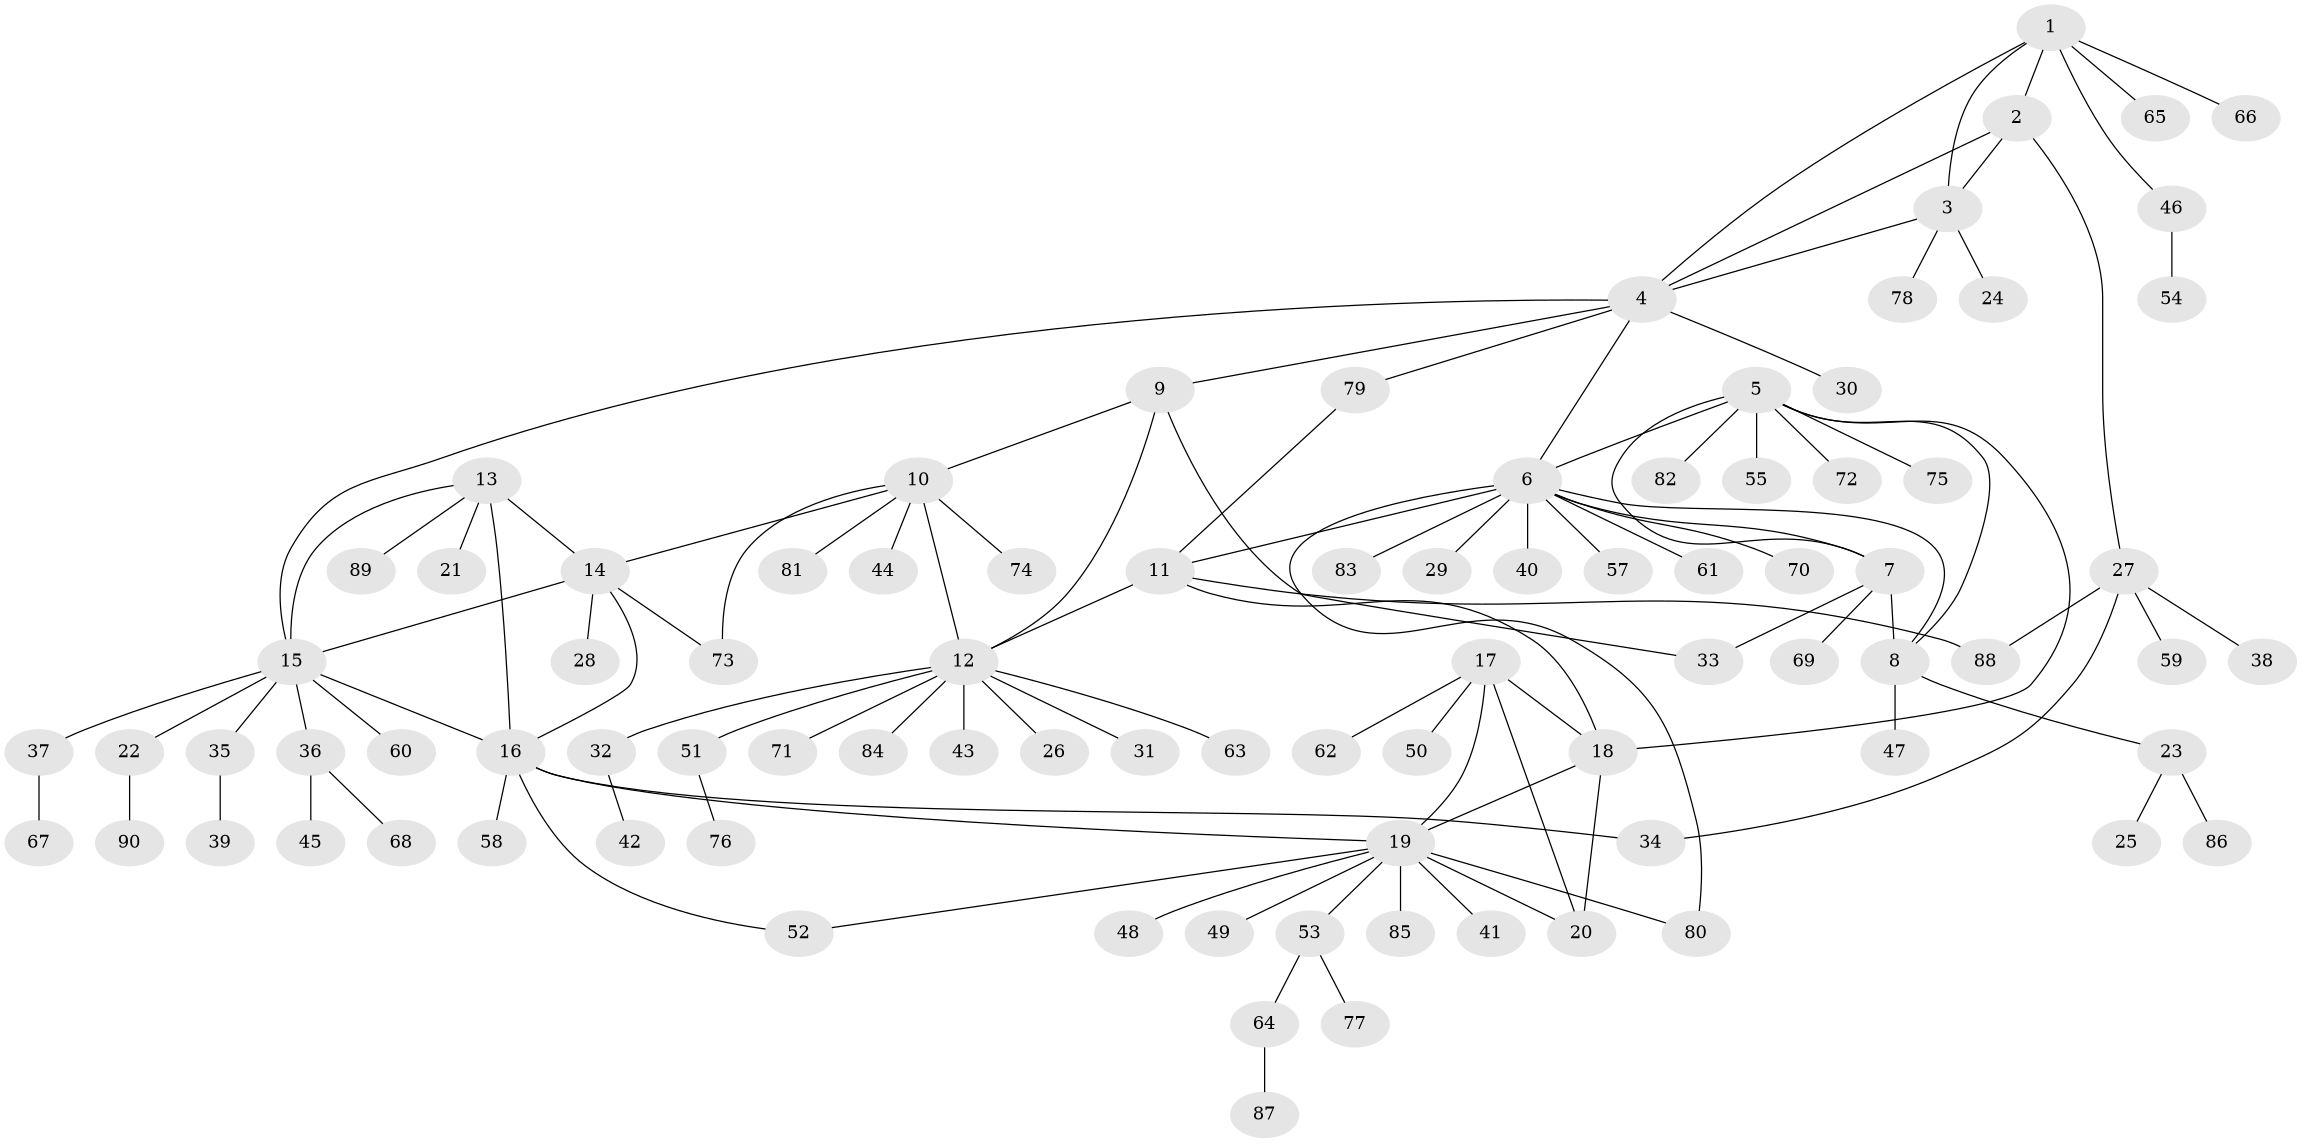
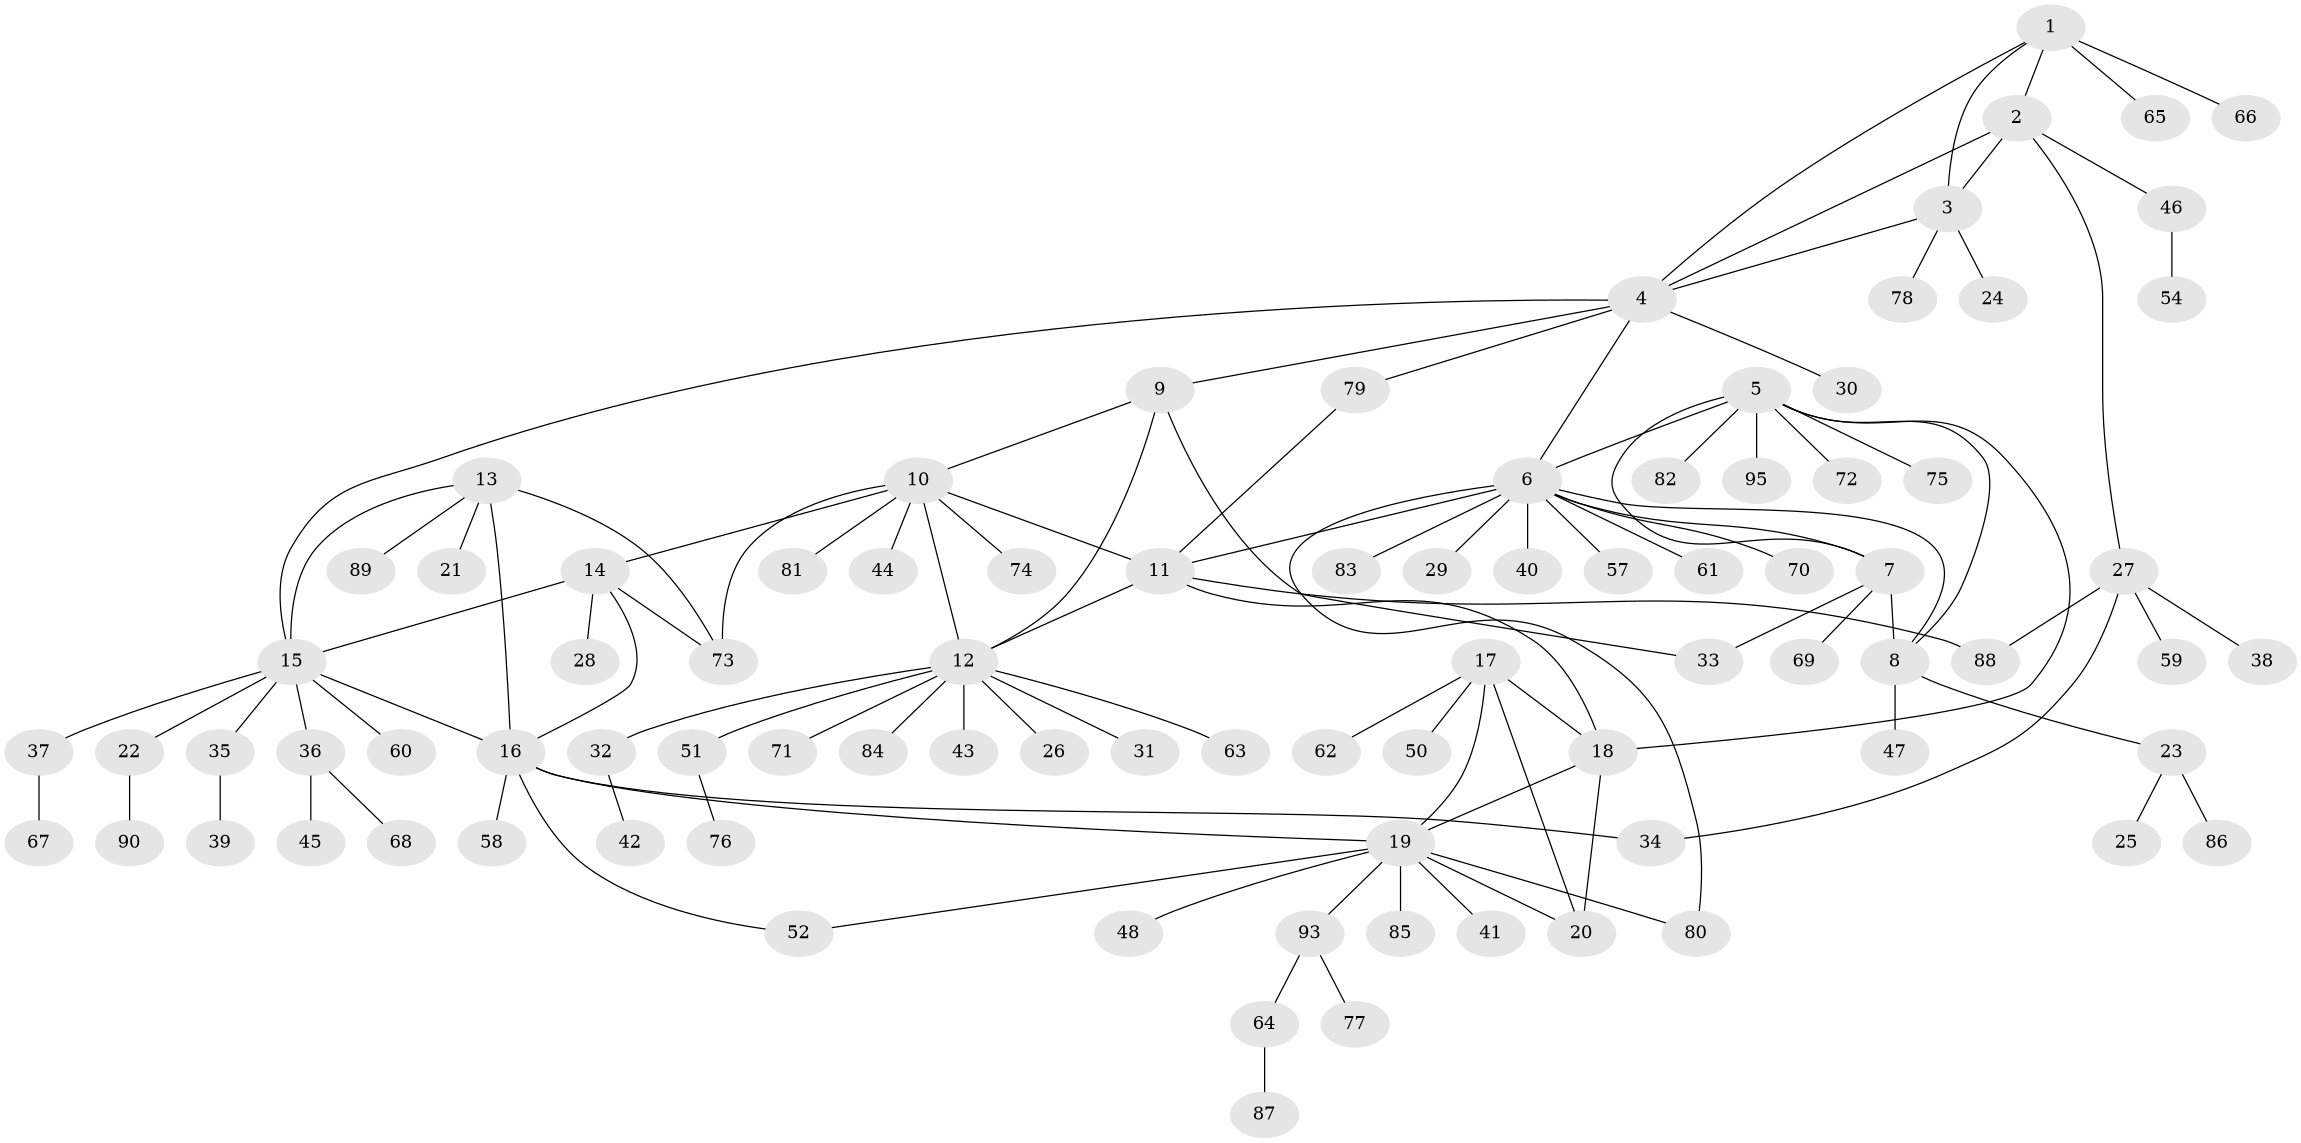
  graph {
    node [color=gray90 style=filled]
    1
    2
    3
    4
    46
    65
    66
    27
    24
    78
    6
    9
    15
    30
    79
    54
    88
    34
    38
    59
    7
    8
    11
    29
    40
    57
    61
    70
    80
    83
    33
    10
    12
    16
    22
    35
    36
    37
    60
    19
    52
    20
    41
    48
-   49
-   53
+   53 [label=93]
    85
    5
    18
-   55
+   55 [label=95]
    72
    75
    82
    69
    23
    47
    14
    73
    28
    25
    86
    44
    74
    81
    26
    31
    32
    43
    51
    63
    71
    84
    42
    76
    13
    21
    89
    58
    90
    39
    45
    68
    67
    17
    50
    62
    64
    77
    87
    1 -- 2
    1 -- 3
    1 -- 4
-   1 -- 46
+   2 -- 46
    1 -- 65
    1 -- 66
    2 -- 3
    2 -- 4
    2 -- 27
    3 -- 4
    3 -- 24
    3 -- 78
    4 -- 6
    4 -- 9
    4 -- 15
    4 -- 30
    4 -- 79
    46 -- 54
    27 -- 88
    27 -- 34
    27 -- 38
    27 -- 59
    6 -- 7
    6 -- 8
    6 -- 11
    6 -- 29
    6 -- 40
    6 -- 57
    6 -- 61
    6 -- 70
    6 -- 80
    6 -- 83
    9 -- 33
    9 -- 10
    9 -- 12
    15 -- 16
    15 -- 22
    15 -- 35
    15 -- 36
    15 -- 37
    15 -- 60
    79 -- 11
    7 -- 8
    7 -- 33
    7 -- 69
    8 -- 23
    8 -- 47
    11 -- 88
    11 -- 12
    11 -- 18
+   10 -- 11
    10 -- 12
    10 -- 14
    10 -- 73
    10 -- 44
    10 -- 74
    10 -- 81
    12 -- 26
    12 -- 31
    12 -- 32
    12 -- 43
    12 -- 51
    12 -- 63
    12 -- 71
    12 -- 84
    16 -- 34
    16 -- 19
    16 -- 52
    16 -- 58
    22 -- 90
    35 -- 39
    36 -- 45
    36 -- 68
    37 -- 67
    19 -- 80
    19 -- 52
    19 -- 20
    19 -- 41
    19 -- 48
-   19 -- 49
    19 -- 53
    19 -- 85
    53 -- 64
    53 -- 77
    5 -- 6
    5 -- 7
    5 -- 8
    5 -- 18
    5 -- 55
    5 -- 72
    5 -- 75
    5 -- 82
    18 -- 19
    18 -- 20
    23 -- 25
    23 -- 86
    14 -- 15
    14 -- 16
    14 -- 73
    14 -- 28
    32 -- 42
    51 -- 76
    13 -- 15
    13 -- 16
-   13 -- 14
+   13 -- 73
    13 -- 21
    13 -- 89
    17 -- 19
    17 -- 20
    17 -- 18
    17 -- 50
    17 -- 62
    64 -- 87
  }
